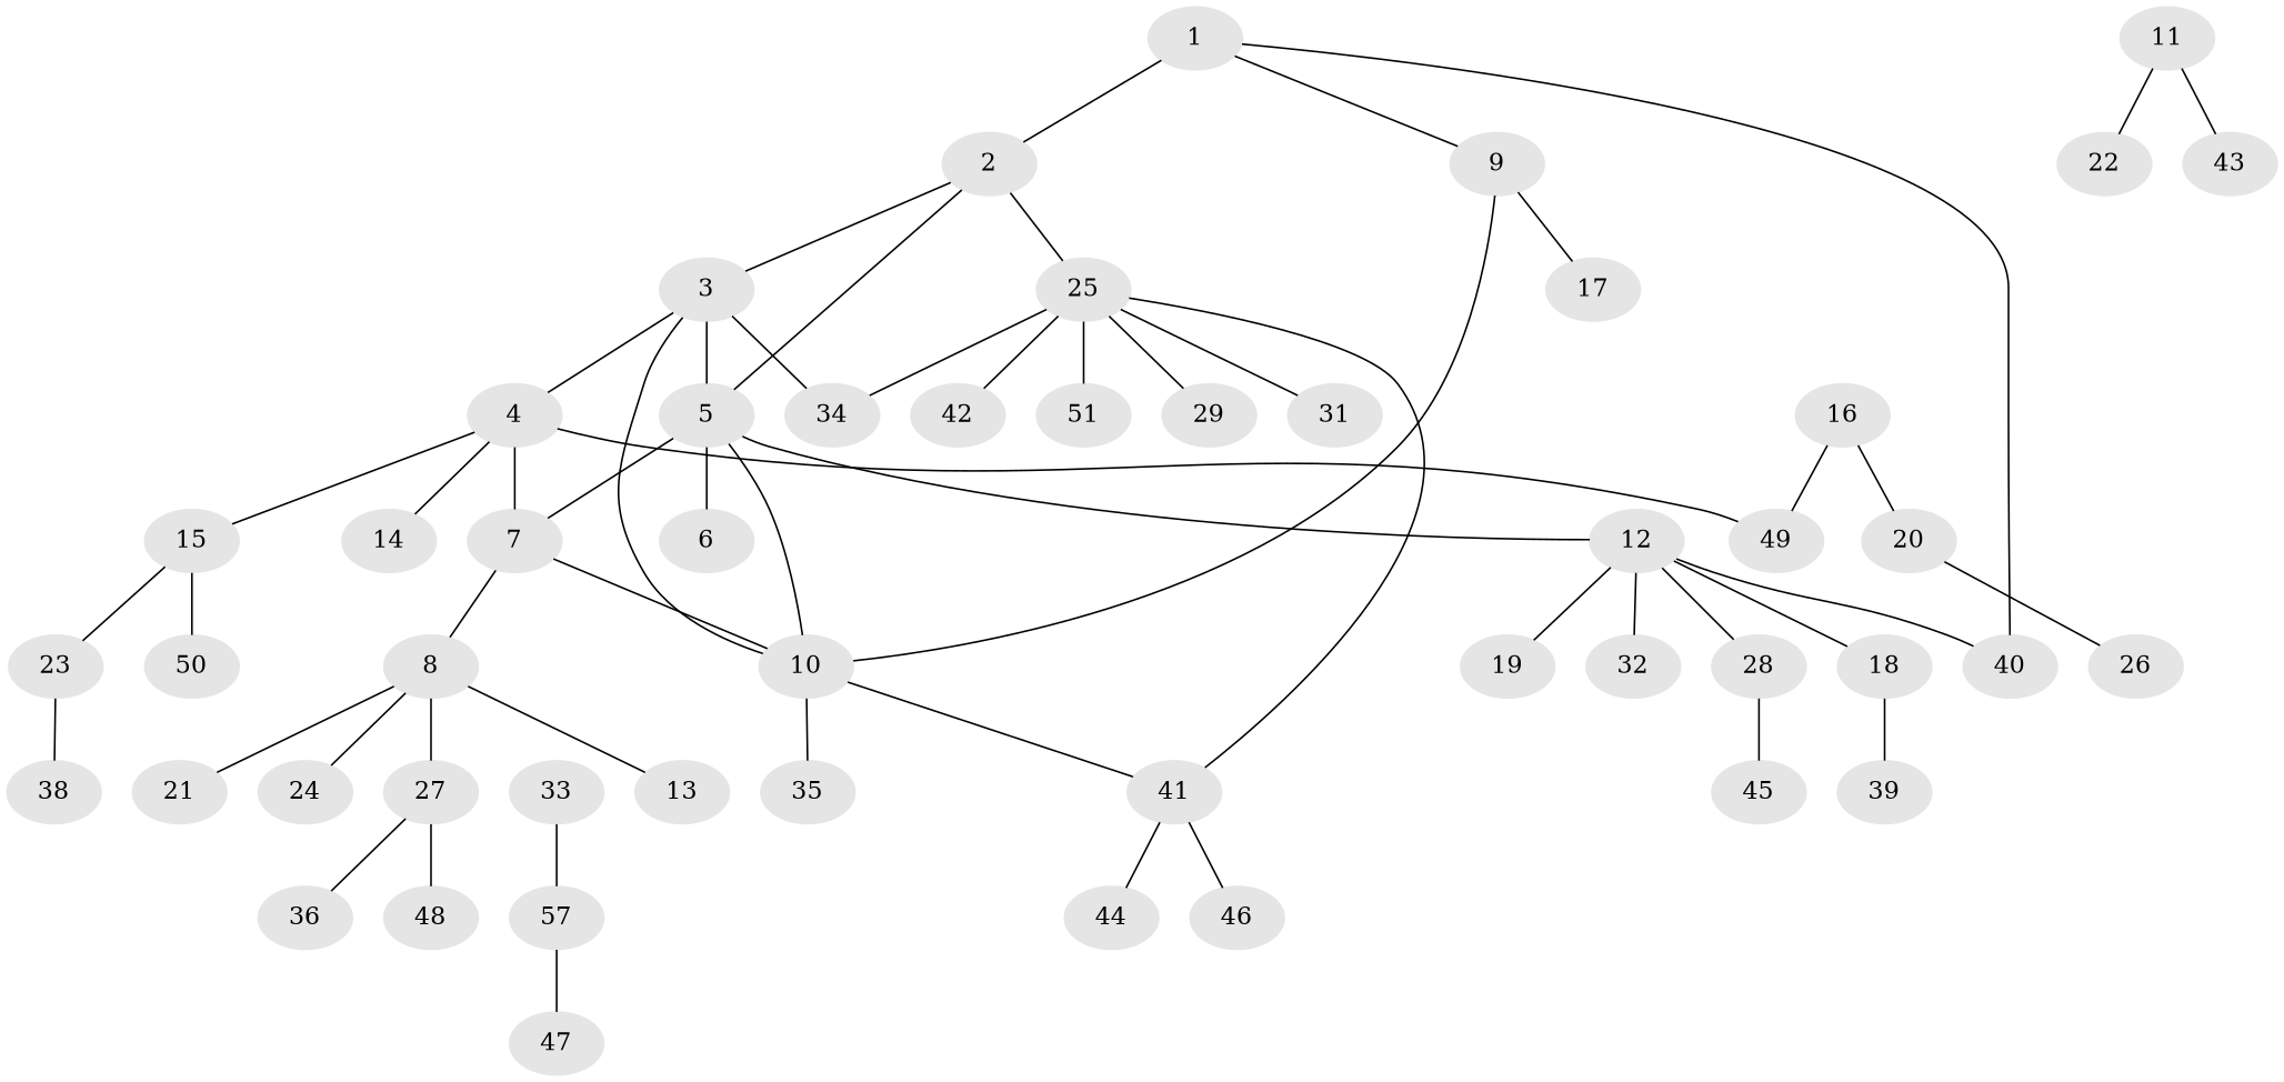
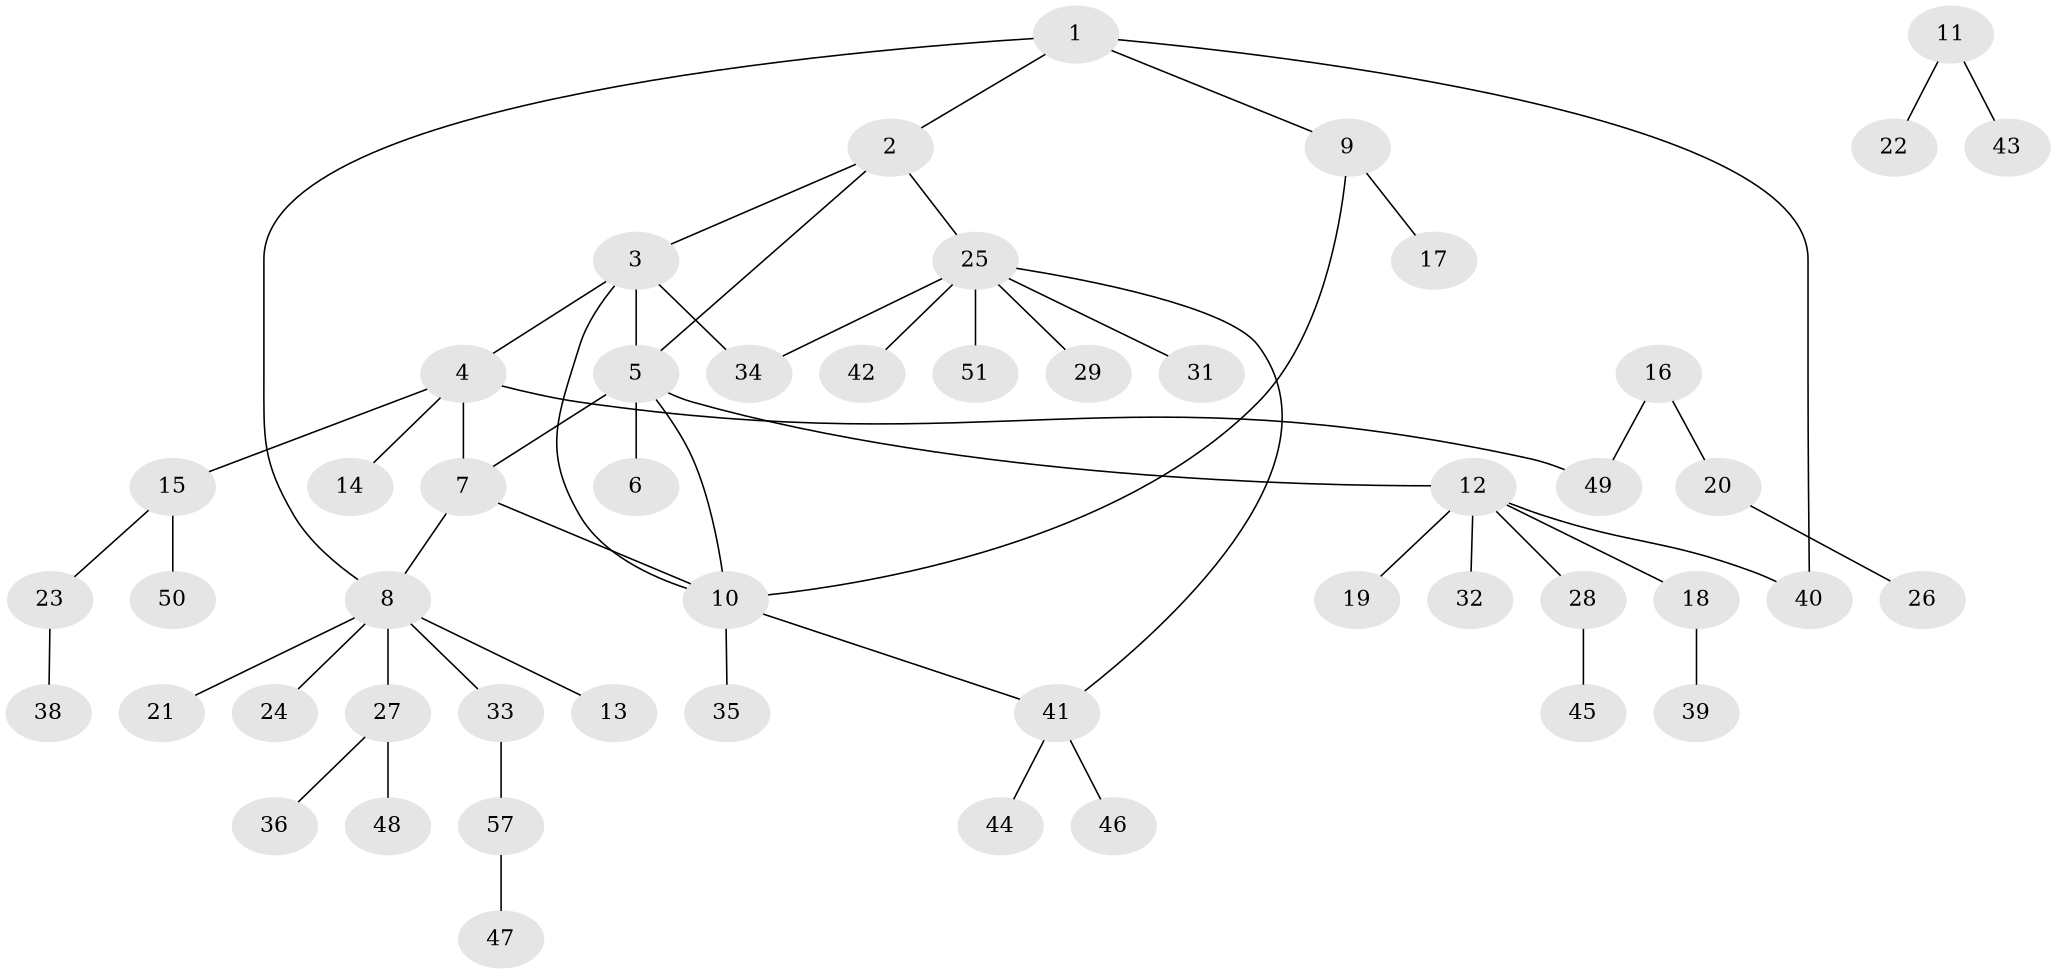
  graph {
    node [color=gray90 style=filled]
    1
    2
    8
    9
    40
    3
    5
    25
    13
    21
    24
    27
    33
    10
    17
    4
    34
    7
    6
    12
    41
    29
    31
    42
    51
    14
    15
    49
    35
    23
    50
    16
    20
    18
    19
    28
    32
    36
    48
    n40 [label=57]
    11
    22
    43
    44
    46
    39
    45
    38
    26
    47
    1 -- 2
+   1 -- 8
    1 -- 9
    1 -- 40
    2 -- 3
    2 -- 5
    2 -- 25
    8 -- 13
    8 -- 21
    8 -- 24
    8 -- 27
+   8 -- 33
    9 -- 10
    9 -- 17
    3 -- 5
    3 -- 10
    3 -- 4
    3 -- 34
    5 -- 10
    5 -- 7
    5 -- 6
    5 -- 12
    25 -- 34
    25 -- 41
    25 -- 29
    25 -- 31
    25 -- 42
    25 -- 51
    27 -- 36
    27 -- 48
    33 -- n40
    10 -- 41
    10 -- 35
    4 -- 7
    4 -- 14
    4 -- 15
    4 -- 49
    7 -- 8
    7 -- 10
    12 -- 40
    12 -- 18
    12 -- 19
    12 -- 28
    12 -- 32
    41 -- 44
    41 -- 46
    15 -- 23
    15 -- 50
    23 -- 38
    16 -- 49
    16 -- 20
    20 -- 26
    18 -- 39
    28 -- 45
    n40 -- 47
    11 -- 22
    11 -- 43
  }
